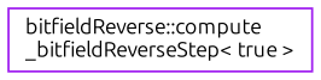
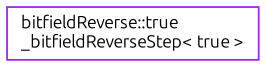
  digraph {
    rankdir=LR
    fontname=Ubuntu
-   n1 [color=purple fillcolor=white fontname=Ubuntu fontsize=10 height=0.2 label="bitfieldReverse::compute\l_bitfieldReverseStep\< true \>" shape=box style=filled width=0.4]
+   n1 [color=purple fillcolor=white fontname=Ubuntu fontsize=10 height=0.2 label="bitfieldReverse::true\l_bitfieldReverseStep\< true \>" shape=box style=filled width=0.4]
  }
